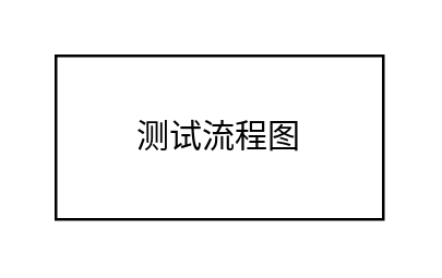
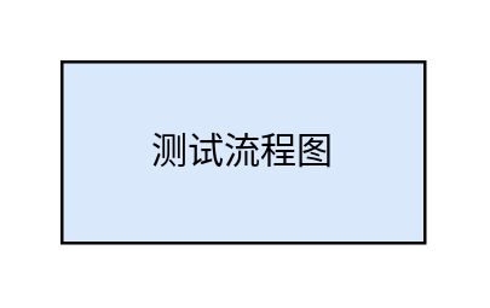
  <mxCell id="0" />
  <mxCell id="1" parent="0" />
- <mxCell id="2" value="测试流程图" style="rounded=0;whiteSpace=wrap;html=1;" parent="1" vertex="1"><mxGeometry x="20" y="20" width="120" height="60" as="geometry" /></mxCell>
+ <mxCell id="2" value="测试流程图" style="rounded=0;whiteSpace=wrap;html=1;fillColor=#dae8fc;" parent="1" vertex="1"><mxGeometry x="20" y="20" width="120" height="60" as="geometry" /></mxCell>
